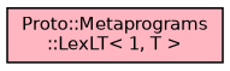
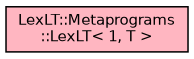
  digraph {
    rankdir=LR
-   n1 [color=black fillcolor=lightpink fontname=Helvetica fontsize=10 height=0.2 label="Proto::Metaprograms\l::LexLT\< 1, T \>" shape=record style=filled width=0.4]
+   n1 [color=black fillcolor=lightpink fontname=Helvetica fontsize=10 height=0.2 label="LexLT::Metaprograms\l::LexLT\< 1, T \>" shape=record style=filled width=0.4]
  }
